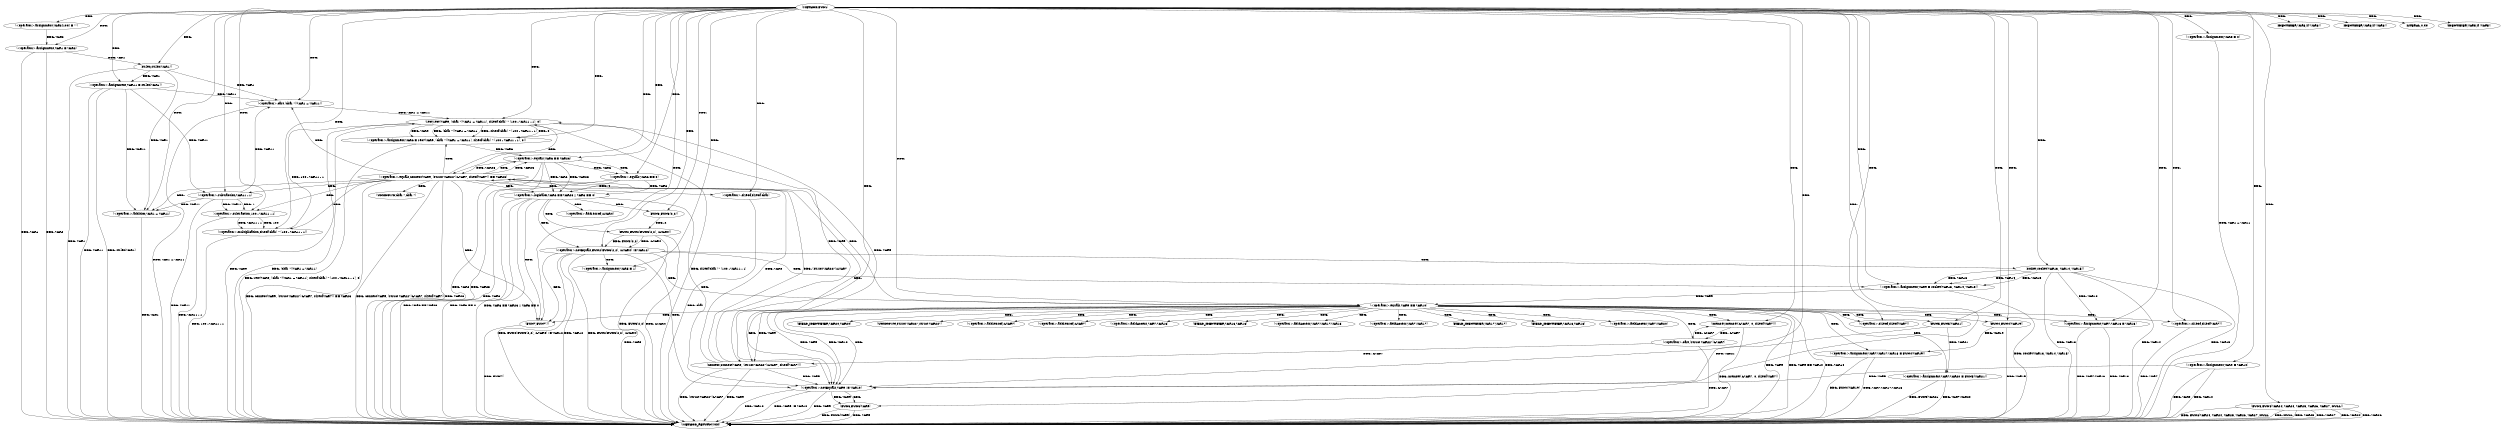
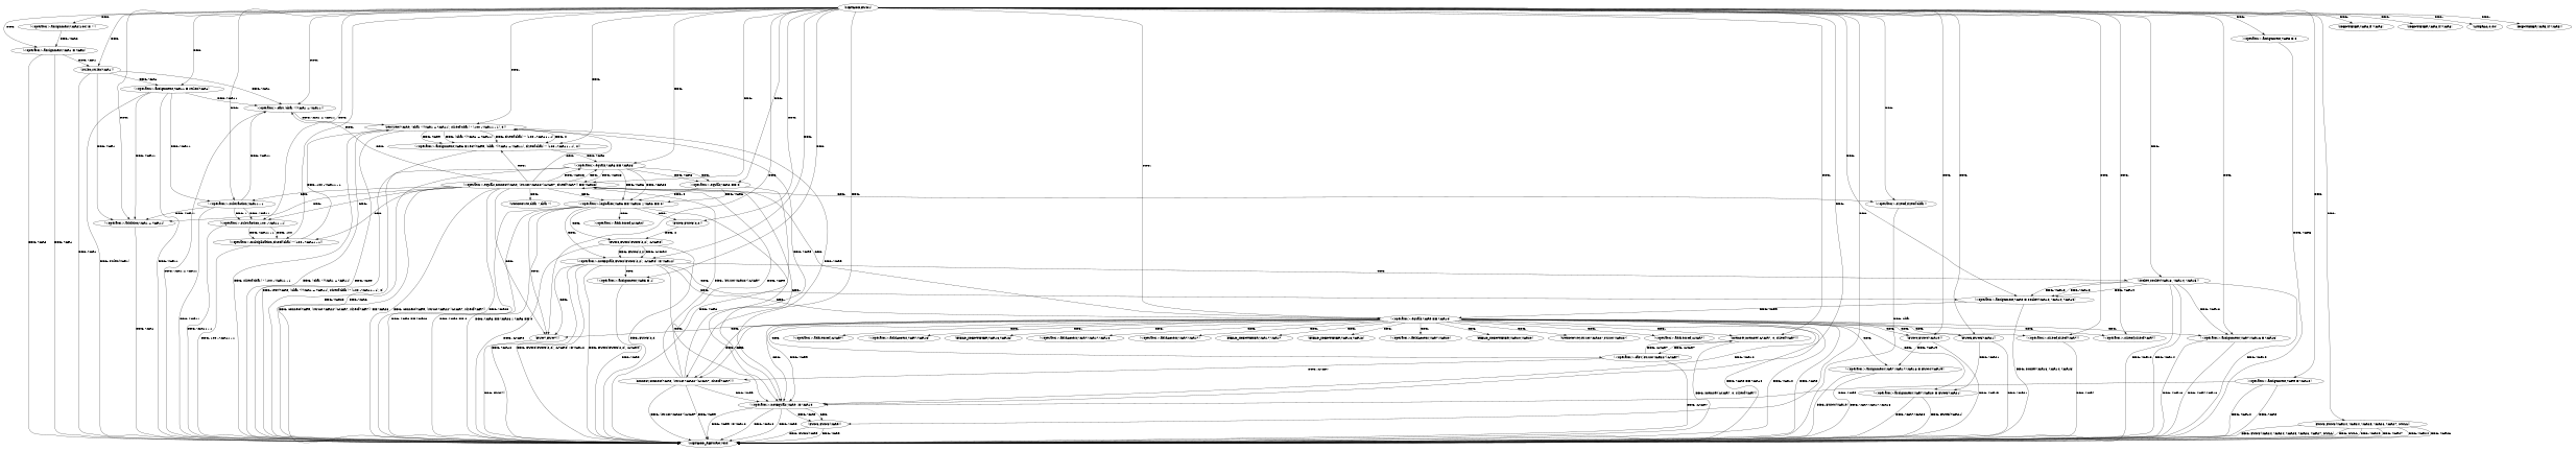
  digraph {
    n1 [label="(METHOD,FUN1)"]
    n2 [label="(<operator>.assignment,VAR2[100] = \"\")"]
    n3 [label="(<operator>.assignment,VAR1 = VAR2)"]
    n4 [label="(<operator>.assignment,VAR5 = 0)"]
    n5 [label="(<operator>.assignment,VAR9 = VAR10)"]
    n6 [label="(<operator>.assignment,VAR11 = strlen(VAR1))"]
    n7 [label="(strlen,strlen(VAR1))"]
    n8 [label="(<operator>.notEquals,FUN2(FUN3(2,2), &VAR4) != VAR12)"]
    n9 [label="(FUN3,FUN3(2,2))"]
    n10 [label="(<operator>.assignment,VAR5 = 1)"]
    n11 [label="(<operator>.assignment,VAR9 = socket(VAR13, VAR14, VAR15))"]
    n12 [label="(socket,socket(VAR13, VAR14, VAR15))"]
    n13 [label="(<operator>.equals,VAR9 == VAR10)"]
    n14 [label="(memset,memset(&VAR7, 0, sizeof(VAR7)))"]
    n15 [label="(<operator>.sizeOf,sizeof(VAR7))"]
    n16 [label="(<operator>.assignment,VAR7.VAR16 = VAR13)"]
    n17 [label="(FUN4,FUN4(VAR19))"]
    n18 [label="(FUN5,FUN5(VAR21))"]
    n19 [label="(<operator>.equals,connect(VAR9, (struct VAR22*)&VAR7, sizeof(VAR7)) == VAR23)"]
    n20 [label="(connect,connect(VAR9, (struct VAR22*)&VAR7, sizeof(VAR7)))"]
    n21 [label="(<operator>.sizeOf,sizeof(VAR7))"]
    n22 [label="(<operator>.assignment,VAR6 = recv(VAR9, (char *)(VAR1 + VAR11), sizeof(char) * (100 - VAR11 - 1), 0))"]
    n23 [label="(recv,recv(VAR9, (char *)(VAR1 + VAR11), sizeof(char) * (100 - VAR11 - 1), 0))"]
    n24 [label="(<operator>.cast,(char *)(VAR1 + VAR11))"]
    n25 [label="(<operator>.addition,VAR1 + VAR11)"]
    n26 [label="(<operator>.multiplication,sizeof(char) * (100 - VAR11 - 1))"]
    n27 [label="(<operator>.sizeOf,sizeof(char))"]
    n28 [label="(<operator>.subtraction,100 - VAR11 - 1)"]
    n29 [label="(<operator>.subtraction,VAR11 - 1)"]
    n30 [label="(<operator>.equals,VAR6 == VAR23)"]
    n31 [label="(<operator>.equals,VAR6 == 0)"]
    n32 [label="(IDENTIFIER,VAR8,if (VAR8))"]
    n33 [label="(IDENTIFIER,VAR8,if (VAR8))"]
    n34 [label="(LITERAL,0,do)"]
    n35 [label="(<operator>.notEquals,VAR9 != VAR10)"]
    n36 [label="(FUN6,FUN6(VAR9))"]
    n37 [label="(IDENTIFIER,VAR5,if (VAR5))"]
    n38 [label="(FUN7,FUN7())"]
    n39 [label="(FUN8,FUN8(VAR24, VAR24, VAR25, VAR26, VAR27, NULL))"]
    n40 [label="(METHOD_RETURN,void)"]
    n41 [label="(FUN2,FUN2(FUN3(2,2), &VAR4))"]
    n42 [label="(<operator>.assignment,VAR7.VAR17.VAR18 = FUN4(VAR19))"]
    n43 [label="(<operator>.assignment,VAR7.VAR20 = FUN5(VAR21))"]
    n44 [label="(<operator>.cast,(struct VAR22*)&VAR7)"]
    n45 [label="(<operator>.addressOf,&VAR7)"]
    n46 [label="(<operator>.fieldAccess,VAR7.VAR16)"]
    n47 [label="(FIELD_IDENTIFIER,VAR16,VAR16)"]
    n48 [label="(<operator>.fieldAccess,VAR7.VAR17.VAR18)"]
    n49 [label="(<operator>.fieldAccess,VAR7.VAR17)"]
    n50 [label="(FIELD_IDENTIFIER,VAR17,VAR17)"]
    n51 [label="(FIELD_IDENTIFIER,VAR18,VAR18)"]
    n52 [label="(<operator>.fieldAccess,VAR7.VAR20)"]
    n53 [label="(FIELD_IDENTIFIER,VAR20,VAR20)"]
    n54 [label="(UNKNOWN,struct VAR22*,struct VAR22*)"]
    n55 [label="(<operator>.addressOf,&VAR7)"]
    n56 [label="(<operator>.logicalOr,VAR6 == VAR23 || VAR6 == 0)"]
    n57 [label="(UNKNOWN,char *,char *)"]
    n58 [label="(<operator>.addressOf,&VAR4)"]
    n1 -> n2 [label="DDG: "]
    n1 -> n3 [label="DDG: "]
    n1 -> n4 [label="DDG: "]
    n1 -> n5 [label="DDG: "]
    n1 -> n6 [label="DDG: "]
    n1 -> n7 [label="DDG: "]
    n1 -> n8 [label="DDG: "]
    n1 -> n9 [label="DDG: "]
    n1 -> n10 [label="DDG: "]
    n1 -> n11 [label="DDG: "]
    n1 -> n12 [label="DDG: "]
    n1 -> n13 [label="DDG: "]
    n1 -> n14 [label="DDG: "]
    n1 -> n15 [label="DDG: "]
    n1 -> n16 [label="DDG: "]
    n1 -> n17 [label="DDG: "]
    n1 -> n18 [label="DDG: "]
    n1 -> n19 [label="DDG: "]
    n1 -> n20 [label="DDG: "]
    n1 -> n21 [label="DDG: "]
    n1 -> n22 [label="DDG: "]
    n1 -> n23 [label="DDG: "]
    n1 -> n24 [label="DDG: "]
    n1 -> n25 [label="DDG: "]
    n1 -> n26 [label="DDG: "]
    n1 -> n27 [label="DDG: "]
    n1 -> n28 [label="DDG: "]
    n1 -> n29 [label="DDG: "]
    n1 -> n30 [label="DDG: "]
    n1 -> n31 [label="DDG: "]
    n1 -> n32 [label="DDG: "]
    n1 -> n33 [label="DDG: "]
    n1 -> n34 [label="DDG: "]
    n1 -> n35 [label="DDG: "]
    n1 -> n36 [label="DDG: "]
    n1 -> n37 [label="DDG: "]
    n1 -> n38 [label="DDG: "]
    n1 -> n39 [label="DDG: "]
    n2 -> n3 [label="DDG: VAR2"]
    n3 -> n7 [label="DDG: VAR1"]
    n3 -> n40 [label="DDG: VAR1"]
    n3 -> n40 [label="DDG: VAR2"]
-   n4 -> n40 [label="DDG: VAR1 + VAR11"]
+   n4 -> n40 [label="DDG: VAR5"]
    n5 -> n35 [label="DDG: VAR9"]
    n5 -> n40 [label="DDG: VAR10"]
    n5 -> n40 [label="DDG: VAR9"]
    n6 -> n24 [label="DDG: VAR11"]
    n6 -> n25 [label="DDG: VAR11"]
    n6 -> n29 [label="DDG: VAR11"]
    n6 -> n40 [label="DDG: strlen(VAR1)"]
    n6 -> n40 [label="DDG: VAR11"]
    n7 -> n6 [label="DDG: VAR1"]
    n7 -> n24 [label="DDG: VAR1"]
    n7 -> n25 [label="DDG: VAR1"]
    n7 -> n40 [label="DDG: VAR1"]
    n8 -> n10 [label="CDG: "]
    n8 -> n11 [label="CDG: "]
    n8 -> n12 [label="CDG: "]
    n8 -> n13 [label="CDG: "]
    n8 -> n35 [label="CDG: "]
    n8 -> n38 [label="CDG: "]
    n8 -> n40 [label="DDG: VAR12"]
    n8 -> n40 [label="DDG: FUN2(FUN3(2,2), &VAR4) != VAR12"]
    n8 -> n40 [label="DDG: FUN2(FUN3(2,2), &VAR4)"]
    n9 -> n41 [label="DDG: 2"]
    n10 -> n40 [label="DDG: VAR5"]
    n11 -> n13 [label="DDG: VAR9"]
    n11 -> n40 [label="DDG: socket(VAR13, VAR14, VAR15)"]
    n12 -> n11 [label="DDG: VAR13"]
    n12 -> n11 [label="DDG: VAR14"]
    n12 -> n11 [label="DDG: VAR15"]
    n12 -> n16 [label="DDG: VAR13"]
    n12 -> n40 [label="DDG: VAR14"]
    n12 -> n40 [label="DDG: VAR15"]
    n12 -> n40 [label="DDG: VAR13"]
    n13 -> n14 [label="CDG: "]
    n13 -> n15 [label="CDG: "]
    n13 -> n16 [label="CDG: "]
    n13 -> n17 [label="CDG: "]
    n13 -> n18 [label="CDG: "]
    n13 -> n19 [label="CDG: "]
    n13 -> n20 [label="DDG: VAR9"]
    n13 -> n20 [label="CDG: "]
    n13 -> n21 [label="CDG: "]
    n13 -> n35 [label="DDG: VAR9"]
    n13 -> n35 [label="DDG: VAR10"]
    n13 -> n35 [label="CDG: "]
    n13 -> n38 [label="CDG: "]
    n13 -> n40 [label="DDG: VAR9"]
    n13 -> n40 [label="DDG: VAR9 == VAR10"]
    n13 -> n40 [label="DDG: VAR10"]
    n13 -> n42 [label="CDG: "]
    n13 -> n43 [label="CDG: "]
    n13 -> n44 [label="CDG: "]
    n13 -> n45 [label="CDG: "]
    n13 -> n46 [label="CDG: "]
    n13 -> n47 [label="CDG: "]
    n13 -> n48 [label="CDG: "]
    n13 -> n49 [label="CDG: "]
    n13 -> n50 [label="CDG: "]
    n13 -> n51 [label="CDG: "]
    n13 -> n52 [label="CDG: "]
    n13 -> n53 [label="CDG: "]
    n13 -> n54 [label="CDG: "]
    n13 -> n55 [label="CDG: "]
    n14 -> n40 [label="DDG: memset(&VAR7, 0, sizeof(VAR7))"]
    n14 -> n44 [label="DDG: &VAR7"]
    n16 -> n40 [label="DDG: VAR13"]
    n16 -> n40 [label="DDG: VAR7.VAR16"]
    n17 -> n40 [label="DDG: VAR19"]
    n17 -> n42 [label="DDG: VAR19"]
-   n18 -> n35 [label="DDG: VAR21"]
+   n18 -> n40 [label="DDG: VAR21"]
    n18 -> n43 [label="DDG: VAR21"]
    n19 -> n22 [label="CDG: "]
    n19 -> n23 [label="CDG: "]
    n19 -> n24 [label="CDG: "]
    n19 -> n25 [label="CDG: "]
    n19 -> n26 [label="CDG: "]
    n19 -> n27 [label="CDG: "]
    n19 -> n28 [label="CDG: "]
    n19 -> n29 [label="CDG: "]
    n19 -> n30 [label="DDG: VAR23"]
    n19 -> n30 [label="CDG: "]
    n19 -> n35 [label="CDG: "]
    n19 -> n38 [label="CDG: "]
    n19 -> n40 [label="DDG: connect(VAR9, (struct VAR22*)&VAR7, sizeof(VAR7)) == VAR23"]
    n19 -> n40 [label="DDG: connect(VAR9, (struct VAR22*)&VAR7, sizeof(VAR7))"]
    n19 -> n40 [label="DDG: VAR23"]
    n19 -> n56 [label="CDG: "]
    n19 -> n57 [label="CDG: "]
    n20 -> n19 [label="DDG: VAR9"]
    n20 -> n19 [label="DDG: (struct VAR22*)&VAR7"]
    n20 -> n23 [label="DDG: VAR9"]
    n20 -> n35 [label="DDG: VAR9"]
    n20 -> n40 [label="DDG: VAR9"]
    n20 -> n40 [label="DDG: (struct VAR22*)&VAR7"]
    n21 -> n40 [label="DDG: VAR7"]
    n22 -> n30 [label="DDG: VAR6"]
    n22 -> n40 [label="DDG: recv(VAR9, (char *)(VAR1 + VAR11), sizeof(char) * (100 - VAR11 - 1), 0)"]
    n23 -> n22 [label="DDG: VAR9"]
    n23 -> n22 [label="DDG: (char *)(VAR1 + VAR11)"]
    n23 -> n22 [label="DDG: sizeof(char) * (100 - VAR11 - 1)"]
    n23 -> n22 [label="DDG: 0"]
    n23 -> n35 [label="DDG: VAR9"]
    n23 -> n40 [label="DDG: (char *)(VAR1 + VAR11)"]
    n23 -> n40 [label="DDG: VAR9"]
    n23 -> n40 [label="DDG: sizeof(char) * (100 - VAR11 - 1)"]
    n24 -> n23 [label="DDG: VAR1 + VAR11"]
    n24 -> n40 [label="DDG: VAR1 + VAR11"]
    n25 -> n40 [label="DDG: VAR1"]
    n26 -> n23 [label="DDG: 100 - VAR11 - 1"]
    n26 -> n40 [label="DDG: 100 - VAR11 - 1"]
    n27 -> n40 [label="DDG: char"]
    n28 -> n26 [label="DDG: 100"]
    n28 -> n26 [label="DDG: VAR11 - 1"]
    n28 -> n40 [label="DDG: VAR11 - 1"]
    n29 -> n24 [label="DDG: VAR11"]
    n29 -> n25 [label="DDG: VAR11"]
    n29 -> n28 [label="DDG: VAR11"]
    n29 -> n28 [label="DDG: 1"]
    n29 -> n40 [label="DDG: VAR11"]
    n30 -> n19 [label="DDG: VAR23"]
    n30 -> n31 [label="DDG: VAR6"]
    n30 -> n31 [label="CDG: "]
    n30 -> n40 [label="DDG: VAR23"]
    n30 -> n40 [label="DDG: VAR6"]
    n30 -> n56 [label="DDG: VAR6"]
    n30 -> n56 [label="DDG: VAR23"]
    n31 -> n40 [label="DDG: VAR6"]
    n31 -> n56 [label="DDG: VAR6"]
    n31 -> n56 [label="DDG: 0"]
    n35 -> n36 [label="DDG: VAR9"]
    n35 -> n36 [label="CDG: "]
    n35 -> n40 [label="DDG: VAR9 != VAR10"]
    n35 -> n40 [label="DDG: VAR10"]
    n35 -> n40 [label="DDG: VAR9"]
    n36 -> n40 [label="DDG: FUN6(VAR9)"]
    n36 -> n40 [label="DDG: VAR9"]
    n38 -> n40 [label="DDG: FUN7()"]
    n39 -> n40 [label="DDG: VAR24"]
    n39 -> n40 [label="DDG: VAR26"]
    n39 -> n40 [label="DDG: FUN8(VAR24, VAR24, VAR25, VAR26, VAR27, NULL)"]
    n39 -> n40 [label="DDG: NULL"]
    n39 -> n40 [label="DDG: VAR25"]
    n39 -> n40 [label="DDG: VAR27"]
    n41 -> n8 [label="DDG: FUN3(2,2)"]
    n41 -> n8 [label="DDG: &VAR4"]
    n41 -> n40 [label="DDG: &VAR4"]
    n41 -> n40 [label="DDG: FUN3(2,2)"]
    n42 -> n40 [label="DDG: FUN4(VAR19)"]
    n42 -> n40 [label="DDG: VAR7.VAR17.VAR18"]
    n43 -> n40 [label="DDG: FUN5(VAR21)"]
    n43 -> n40 [label="DDG: VAR7.VAR20"]
    n44 -> n14 [label="DDG: &VAR7"]
    n44 -> n20 [label="DDG: &VAR7"]
    n44 -> n40 [label="DDG: &VAR7"]
    n56 -> n8 [label="CDG: "]
    n56 -> n9 [label="CDG: "]
    n56 -> n35 [label="CDG: "]
    n56 -> n38 [label="CDG: "]
    n56 -> n40 [label="DDG: VAR6 == VAR23 || VAR6 == 0"]
    n56 -> n40 [label="DDG: VAR6 == VAR23"]
    n56 -> n40 [label="DDG: VAR6 == 0"]
    n56 -> n41 [label="CDG: "]
    n56 -> n58 [label="CDG: "]
  }
